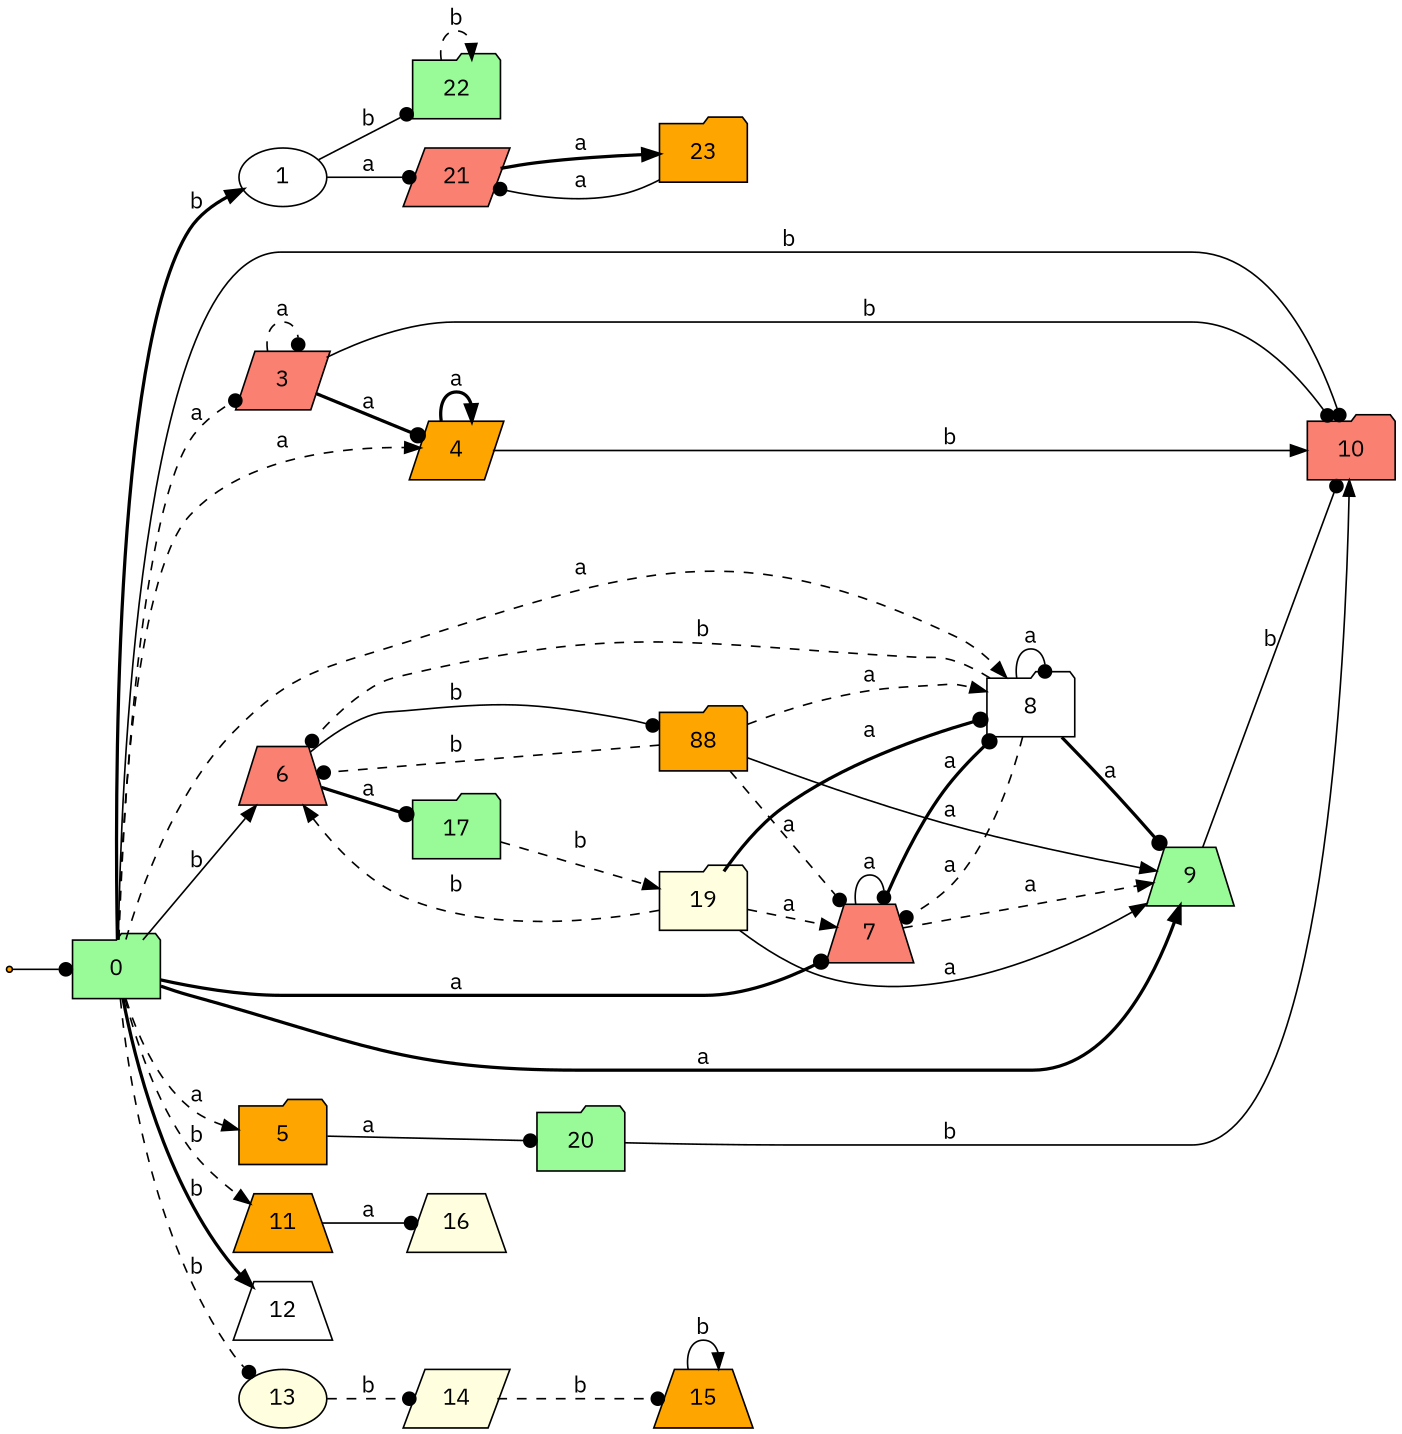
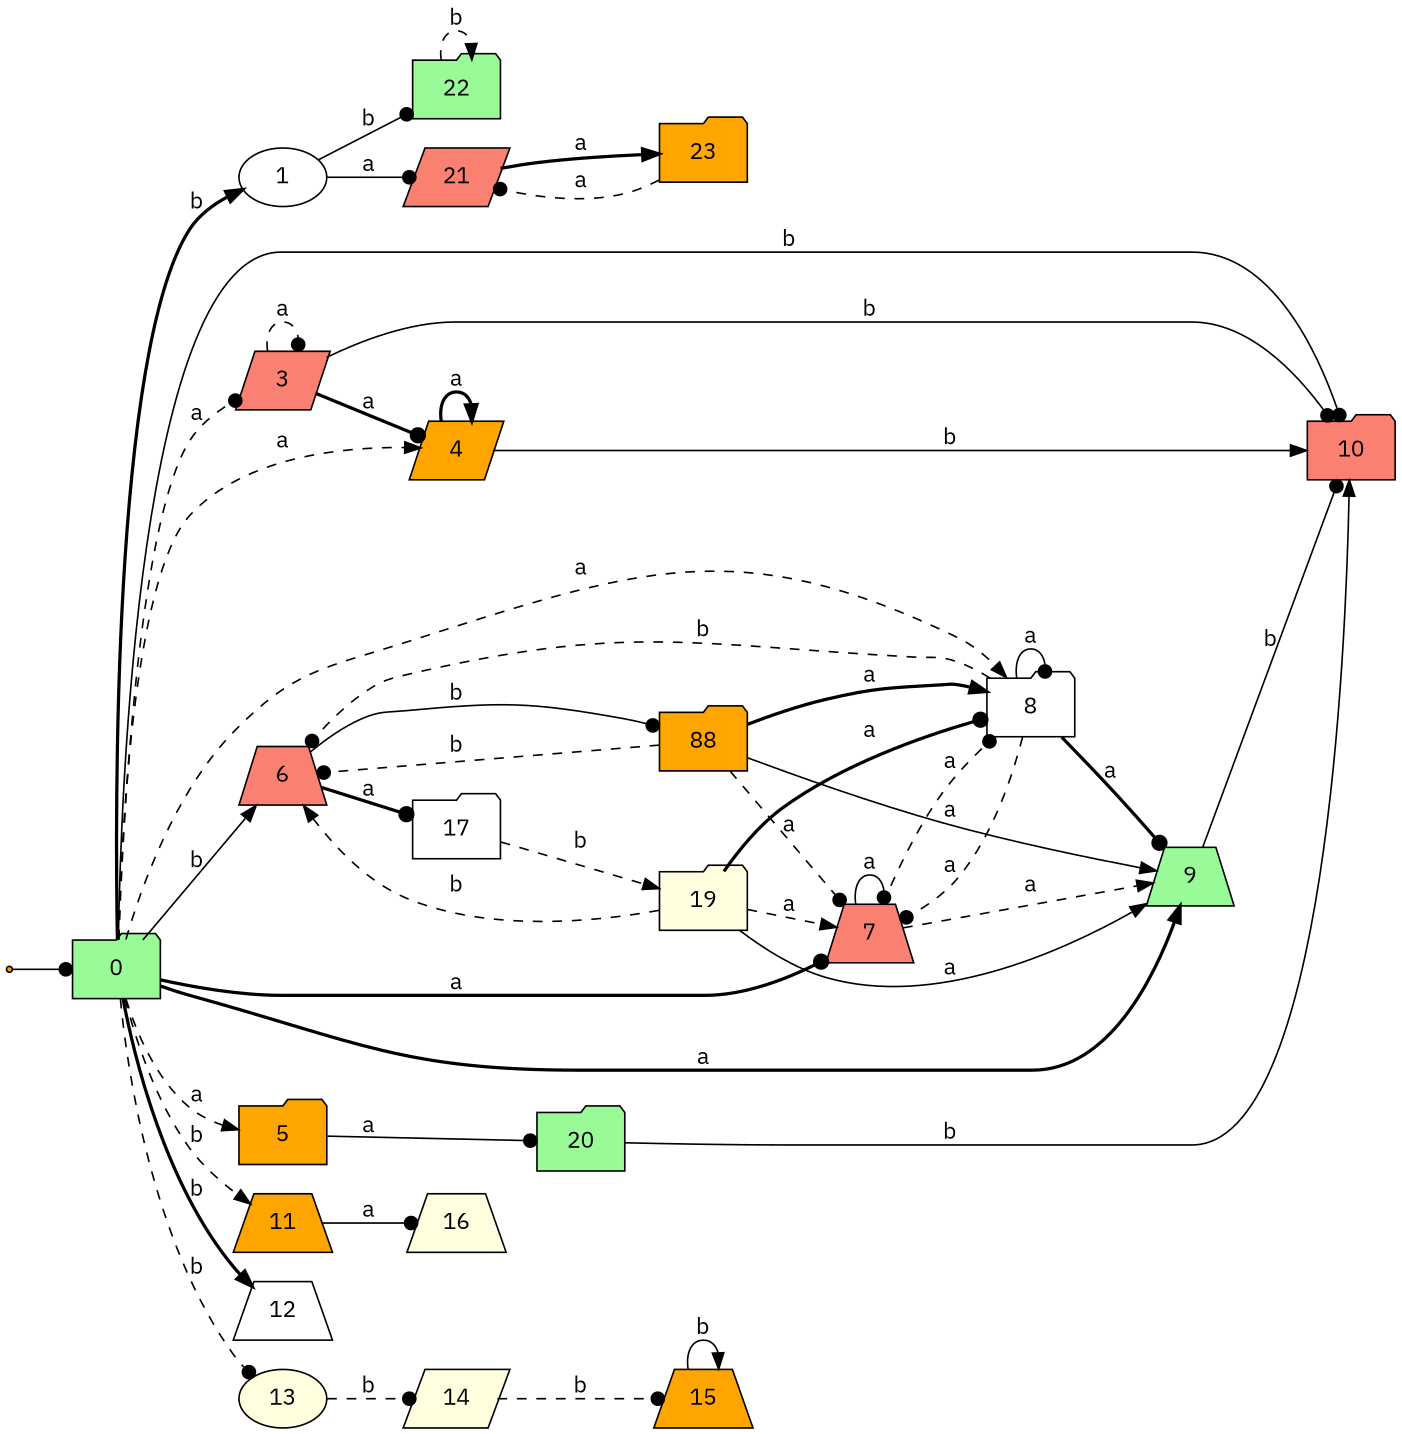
  digraph {
    fontname="IBM Plex Sans"
    rankdir=LR
    node [fillcolor=orange fontname="IBM Plex Sans" shape=folder style=filled]
    edge [arrowhead=dot fontname="IBM Plex Sans" style=dashed]
    dummy0 [shape=point]
    0 [fillcolor=palegreen]
    1 [fillcolor=white shape=ellipse]
    3 [fillcolor=salmon shape=parallelogram]
    4 [shape=parallelogram]
    5
    6 [fillcolor=salmon shape=trapezium]
    7 [fillcolor=salmon shape=trapezium]
    8 [fillcolor=white]
    9 [fillcolor=palegreen shape=trapezium]
    10 [fillcolor=salmon]
    11 [shape=trapezium]
    12 [fillcolor=white shape=trapezium]
    13 [fillcolor=lightyellow shape=ellipse]
    21 [fillcolor=salmon shape=parallelogram]
    22 [fillcolor=palegreen]
    20 [fillcolor=palegreen]
-   17 [fillcolor=palegreen]
+   17 [fillcolor=white]
    n19 [label=88]
    16 [fillcolor=lightyellow shape=trapezium]
    14 [fillcolor=lightyellow shape=parallelogram]
    23
    19 [fillcolor=lightyellow]
    15 [shape=trapezium]
    dummy0 -> 0 [style=solid]
    0 -> 1 [arrowhead=normal label=b style=bold]
    0 -> 3 [label=a]
    0 -> 4 [arrowhead=normal label=a]
    0 -> 5 [arrowhead=normal label=a]
    0 -> 6 [arrowhead=normal label=b style=solid]
    0 -> 7 [label=a style=bold]
    0 -> 8 [arrowhead=normal label=a]
    0 -> 9 [arrowhead=normal label=a style=bold]
    0 -> 10 [label=b style=solid]
    0 -> 11 [arrowhead=normal label=b]
    0 -> 12 [arrowhead=normal label=b style=bold]
    0 -> 13 [label=b]
    1 -> 21 [label=a style=solid]
    1 -> 22 [label=b style=solid]
    3 -> 3 [label=a]
    3 -> 4 [label=a style=bold]
    3 -> 10 [label=b style=solid]
    4 -> 4 [arrowhead=normal label=a style=bold]
    4 -> 10 [arrowhead=normal label=b style=solid]
    5 -> 20 [label=a style=solid]
    6 -> 17 [label=a style=bold]
    6 -> n19 [label=b style=solid]
    7 -> 7 [label=a style=solid]
-   7 -> 8 [label=a style=bold]
+   7 -> 8 [label=a]
    7 -> 9 [arrowhead=normal label=a]
    8 -> 6 [label=b]
    8 -> 7 [label=a]
    8 -> 8 [label=a style=solid]
    8 -> 9 [label=a style=bold]
    9 -> 10 [label=b style=solid]
    11 -> 16 [label=a style=solid]
    13 -> 14 [label=b]
    21 -> 23 [arrowhead=normal label=a style=bold]
    22 -> 22 [arrowhead=normal label=b]
    20 -> 10 [arrowhead=normal label=b style=solid]
    17 -> 19 [arrowhead=normal label=b]
    n19 -> 6 [label=b]
    n19 -> 7 [label=a]
-   n19 -> 8 [arrowhead=normal label=a]
+   n19 -> 8 [arrowhead=normal label=a style=bold]
    n19 -> 9 [arrowhead=normal label=a style=solid]
    14 -> 15 [label=b]
-   23 -> 21 [label=a style=solid]
+   23 -> 21 [label=a]
    19 -> 6 [arrowhead=normal label=b]
    19 -> 7 [arrowhead=normal label=a]
    19 -> 8 [label=a style=bold]
    19 -> 9 [arrowhead=normal label=a style=solid]
    15 -> 15 [arrowhead=normal label=b style=solid]
  }
